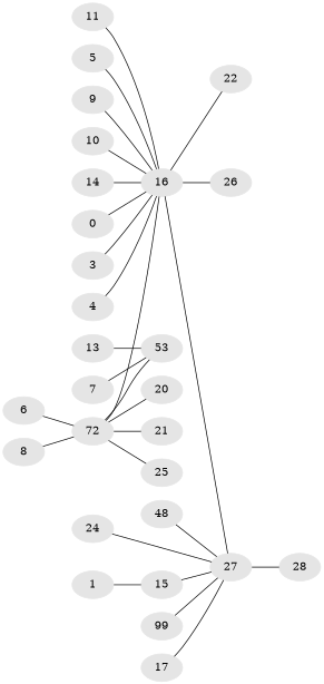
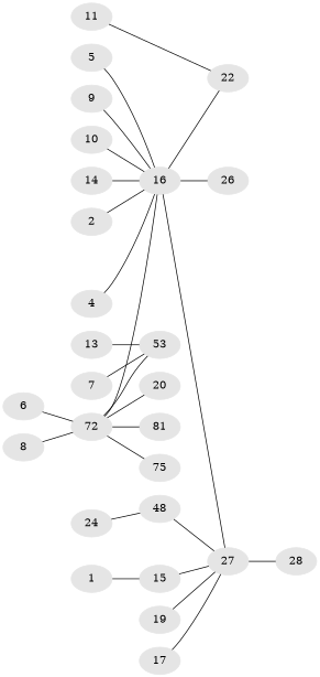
  graph {
    rankdir=LR
    node [color=gray90 style=filled]
    edge [weight=1.0]
    1
    15
    16
    27
    22
    26
-   2 [label=0]
-   3
+   2
    4
    5
    n11 [label=72]
    6
    n13 [label=53]
    20
-   21
-   25
+   21 [label=81]
+   25 [label=75]
    7
    8
    9
    10
    11
    13
    14
    28
    17
    n26 [label=48]
-   19 [label=99]
+   19
    24
    1 -- 15
    15 -- 27
    16 -- 27
    16 -- 22
    16 -- 26
    27 -- 28
    2 -- 16
-   3 -- 16
    4 -- 16
    5 -- 16
    n11 -- 16
    n11 -- n13
    n11 -- 20
    n11 -- 21
    n11 -- 25
    6 -- n11
    7 -- n13
    8 -- n11
    9 -- 16
    10 -- 16
-   11 -- 16
+   11 -- 22
    13 -- n13
    14 -- 16
    17 -- 27
    n26 -- 27
    19 -- 27
-   24 -- 27
+   24 -- n26
  }
